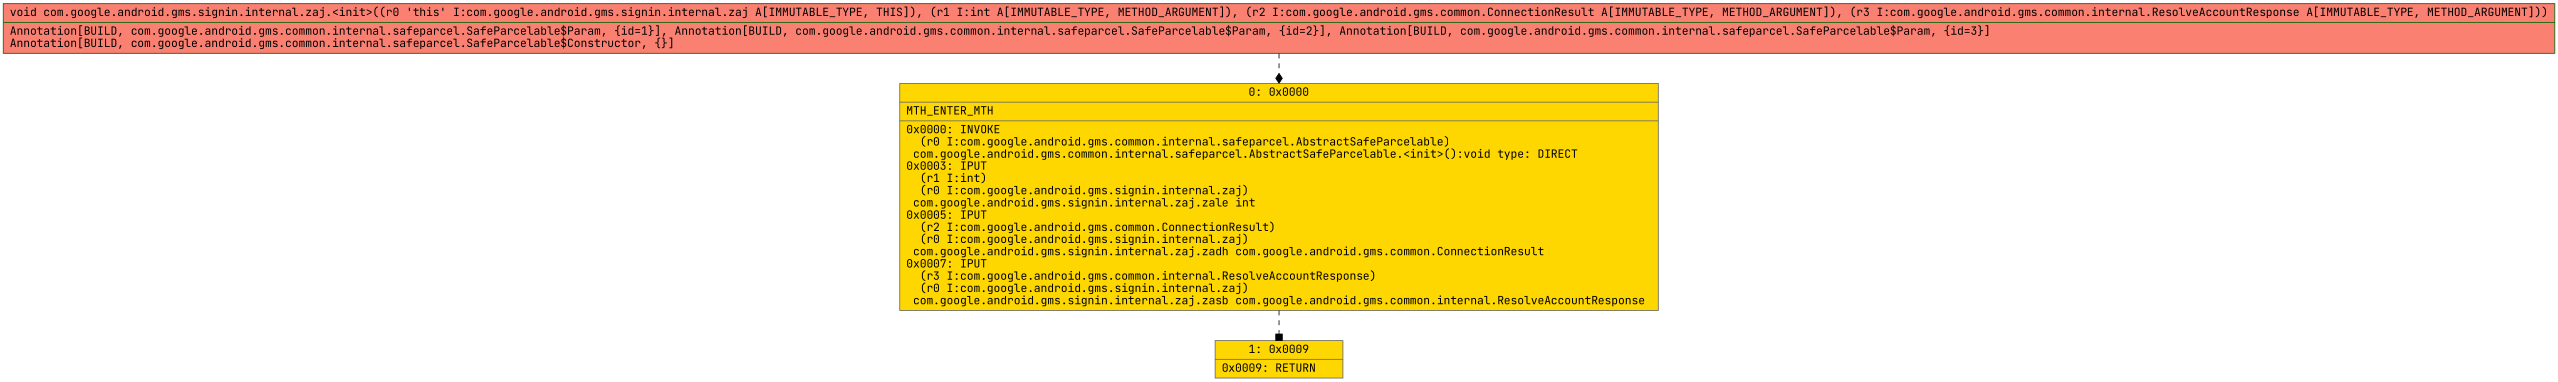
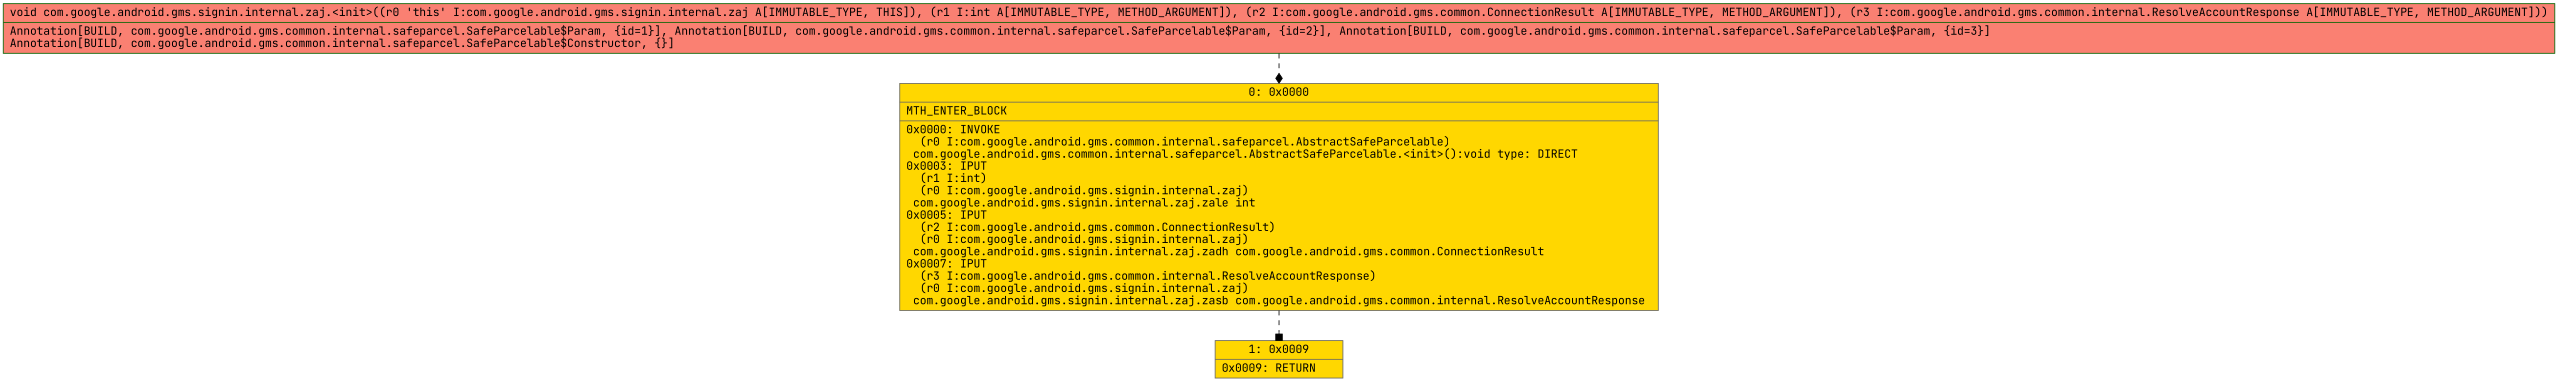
  digraph {
    fontname="JetBrains Mono"
    node [shape=record style=filled fillcolor=gold color=gray40 fontname="JetBrains Mono"]
    edge [style=dashed fontname="JetBrains Mono"]
-   n1 [label="{0\:\ 0x0000|MTH_ENTER_MTH\l|0x0000: INVOKE  \l  (r0 I:com.google.android.gms.common.internal.safeparcel.AbstractSafeParcelable)\l com.google.android.gms.common.internal.safeparcel.AbstractSafeParcelable.\<init\>():void type: DIRECT \l0x0003: IPUT  \l  (r1 I:int)\l  (r0 I:com.google.android.gms.signin.internal.zaj)\l com.google.android.gms.signin.internal.zaj.zale int \l0x0005: IPUT  \l  (r2 I:com.google.android.gms.common.ConnectionResult)\l  (r0 I:com.google.android.gms.signin.internal.zaj)\l com.google.android.gms.signin.internal.zaj.zadh com.google.android.gms.common.ConnectionResult \l0x0007: IPUT  \l  (r3 I:com.google.android.gms.common.internal.ResolveAccountResponse)\l  (r0 I:com.google.android.gms.signin.internal.zaj)\l com.google.android.gms.signin.internal.zaj.zasb com.google.android.gms.common.internal.ResolveAccountResponse \l}"]
+   n1 [label="{0\:\ 0x0000|MTH_ENTER_BLOCK\l|0x0000: INVOKE  \l  (r0 I:com.google.android.gms.common.internal.safeparcel.AbstractSafeParcelable)\l com.google.android.gms.common.internal.safeparcel.AbstractSafeParcelable.\<init\>():void type: DIRECT \l0x0003: IPUT  \l  (r1 I:int)\l  (r0 I:com.google.android.gms.signin.internal.zaj)\l com.google.android.gms.signin.internal.zaj.zale int \l0x0005: IPUT  \l  (r2 I:com.google.android.gms.common.ConnectionResult)\l  (r0 I:com.google.android.gms.signin.internal.zaj)\l com.google.android.gms.signin.internal.zaj.zadh com.google.android.gms.common.ConnectionResult \l0x0007: IPUT  \l  (r3 I:com.google.android.gms.common.internal.ResolveAccountResponse)\l  (r0 I:com.google.android.gms.signin.internal.zaj)\l com.google.android.gms.signin.internal.zaj.zasb com.google.android.gms.common.internal.ResolveAccountResponse \l}"]
    n2 [label="{1\:\ 0x0009|0x0009: RETURN   \l}"]
    n3 [label="{void com.google.android.gms.signin.internal.zaj.\<init\>((r0 'this' I:com.google.android.gms.signin.internal.zaj A[IMMUTABLE_TYPE, THIS]), (r1 I:int A[IMMUTABLE_TYPE, METHOD_ARGUMENT]), (r2 I:com.google.android.gms.common.ConnectionResult A[IMMUTABLE_TYPE, METHOD_ARGUMENT]), (r3 I:com.google.android.gms.common.internal.ResolveAccountResponse A[IMMUTABLE_TYPE, METHOD_ARGUMENT]))  | Annotation[BUILD, com.google.android.gms.common.internal.safeparcel.SafeParcelable$Param, \{id=1\}], Annotation[BUILD, com.google.android.gms.common.internal.safeparcel.SafeParcelable$Param, \{id=2\}], Annotation[BUILD, com.google.android.gms.common.internal.safeparcel.SafeParcelable$Param, \{id=3\}]\lAnnotation[BUILD, com.google.android.gms.common.internal.safeparcel.SafeParcelable$Constructor, \{\}]\l}" fillcolor=salmon color=darkgreen]
    n1 -> n2 [arrowhead=box]
    n3 -> n1 [arrowhead=diamond]
  }
